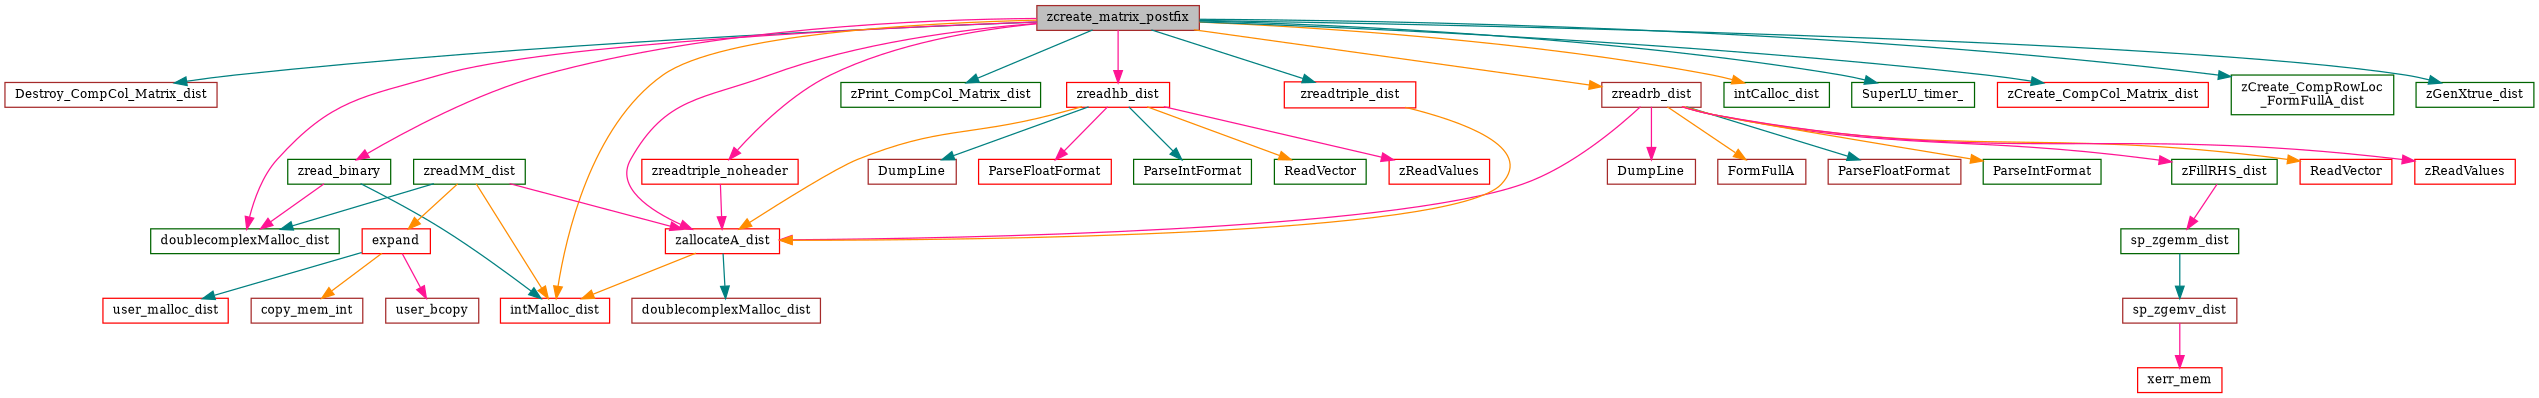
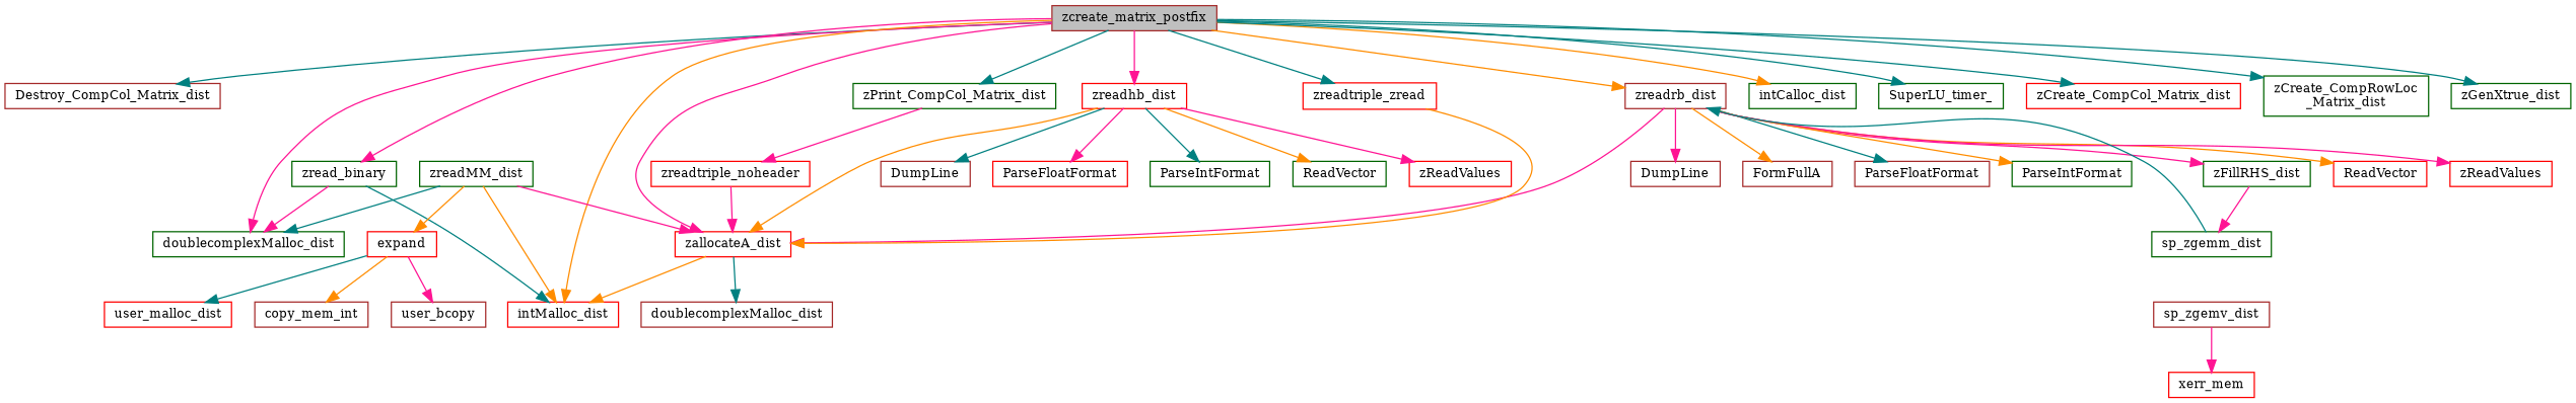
  digraph {
    fontname="DejaVu Serif"
    rankdir=TB
    node [color=darkgreen fillcolor=white fontname="DejaVu Serif" fontsize=10 shape=record style=filled]
    edge [color=deeppink fontname="DejaVu Serif" fontsize=10 labelfontname=Helvetica labelfontsize=10 style=solid]
    n1 [color=brown fillcolor=grey75 fontcolor=black height=0.2 label=zcreate_matrix_postfix width=0.4]
    n2 [color=brown height=0.2 label=Destroy_CompCol_Matrix_dist width=0.4]
    n3 [height=0.2 label=doublecomplexMalloc_dist width=0.4]
    n4 [height=0.2 label=intCalloc_dist width=0.4]
    n5 [color=red height=0.2 label=intMalloc_dist width=0.4]
    n6 [height=0.2 label=SuperLU_timer_ width=0.4]
    n7 [color=red height=0.2 label=zallocateA_dist width=0.4]
    n8 [color=red height=0.2 label=zCreate_CompCol_Matrix_dist width=0.4]
-   n9 [height=0.2 label="zCreate_CompRowLoc\l_FormFullA_dist" width=0.4]
+   n9 [height=0.2 label="zCreate_CompRowLoc\l_Matrix_dist" width=0.4]
    n10 [height=0.2 label=zGenXtrue_dist width=0.4]
    n11 [height=0.2 label=zPrint_CompCol_Matrix_dist width=0.4]
    n12 [height=0.2 label=zread_binary width=0.4]
    n13 [color=red height=0.2 label=zreadhb_dist width=0.4]
    n14 [color=brown height=0.2 label=zreadrb_dist width=0.4]
-   n15 [color=red height=0.2 label=zreadtriple_dist width=0.4]
+   n15 [color=red height=0.2 label=zreadtriple_zread width=0.4]
    n16 [color=red height=0.2 label=zreadtriple_noheader width=0.4]
    n17 [color=brown height=0.2 label=doublecomplexMalloc_dist width=0.4]
    n18 [height=0.2 label=zFillRHS_dist width=0.4]
    n19 [height=0.2 label=sp_zgemm_dist width=0.4]
    n20 [color=brown height=0.2 label=DumpLine width=0.4]
    n21 [color=red height=0.2 label=ParseFloatFormat width=0.4]
    n22 [height=0.2 label=ParseIntFormat width=0.4]
    n23 [height=0.2 label=ReadVector width=0.4]
    n24 [color=red height=0.2 label=zReadValues width=0.4]
    n25 [height=0.2 label=zreadMM_dist width=0.4]
    n26 [color=red height=0.2 label=expand width=0.4]
    n27 [color=brown height=0.2 label=DumpLine width=0.4]
    n28 [color=brown height=0.2 label=FormFullA width=0.4]
    n29 [color=brown height=0.2 label=ParseFloatFormat width=0.4]
    n30 [height=0.2 label=ParseIntFormat width=0.4]
    n31 [color=red height=0.2 label=ReadVector width=0.4]
    n32 [color=red height=0.2 label=zReadValues width=0.4]
    n33 [color=brown height=0.2 label=sp_zgemv_dist width=0.4]
    n34 [color=red height=0.2 label=xerr_mem width=0.4]
    n35 [color=brown height=0.2 label=copy_mem_int width=0.4]
    n36 [color=brown height=0.2 label=user_bcopy width=0.4]
    n37 [color=red height=0.2 label=user_malloc_dist width=0.4]
    n1 -> n2 [color=teal]
    n1 -> n3
    n1 -> n4 [color=darkorange]
    n1 -> n5 [color=darkorange]
    n1 -> n6 [color=teal]
    n1 -> n7
    n1 -> n8 [color=teal]
    n1 -> n9 [color=teal]
    n1 -> n10 [color=teal]
    n1 -> n11 [color=teal]
    n1 -> n12
    n1 -> n13
    n1 -> n14 [color=darkorange]
    n1 -> n15 [color=teal]
-   n1 -> n16
+   n11 -> n16
    n7 -> n5 [color=darkorange]
    n7 -> n17 [color=teal]
    n12 -> n3
    n12 -> n5 [color=teal]
    n13 -> n7 [color=darkorange]
    n13 -> n20 [color=teal]
    n13 -> n21
    n13 -> n22 [color=teal]
    n13 -> n23 [color=darkorange]
    n13 -> n24
    n14 -> n7
    n14 -> n18
    n14 -> n27
    n14 -> n28 [color=darkorange]
    n14 -> n29 [color=teal]
    n14 -> n30 [color=darkorange]
    n14 -> n31 [color=darkorange]
    n14 -> n32
    n15 -> n7 [color=darkorange]
    n16 -> n7
    n18 -> n19
-   n19 -> n33 [color=teal]
+   n19 -> n14 [color=teal]
    n25 -> n3 [color=teal]
    n25 -> n5 [color=darkorange]
    n25 -> n7
    n25 -> n26 [color=darkorange]
    n26 -> n35 [color=darkorange]
    n26 -> n36
    n26 -> n37 [color=teal]
    n33 -> n34
  }
